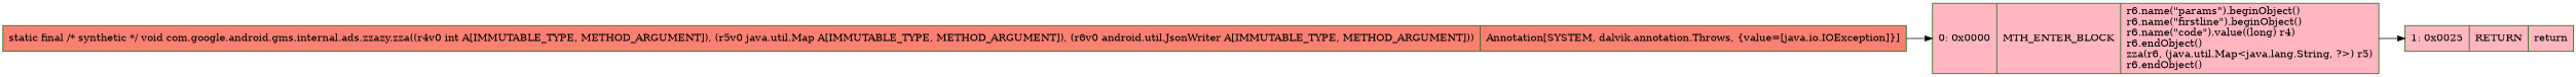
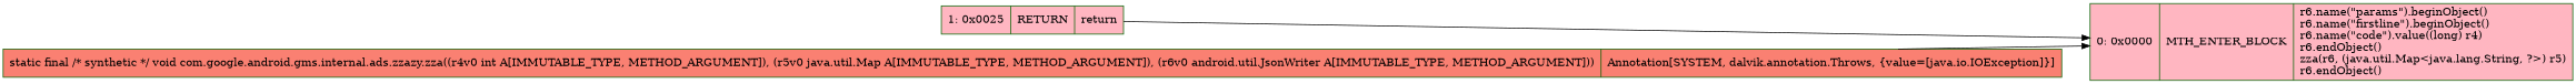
  digraph {
    rankdir=LR
    node [shape=record style=filled fillcolor=lightpink color=darkgreen]
    n1 [label="{0\:\ 0x0000|MTH_ENTER_BLOCK\l|r6.name(\"params\").beginObject()\lr6.name(\"firstline\").beginObject()\lr6.name(\"code\").value((long) r4)\lr6.endObject()\lzza(r6, (java.util.Map\<java.lang.String, ?\>) r5)\lr6.endObject()\l}"]
    n2 [label="{1\:\ 0x0025|RETURN\l|return\l}"]
    n3 [label="{static final \/* synthetic *\/ void com.google.android.gms.internal.ads.zzazy.zza((r4v0 int A[IMMUTABLE_TYPE, METHOD_ARGUMENT]), (r5v0 java.util.Map A[IMMUTABLE_TYPE, METHOD_ARGUMENT]), (r6v0 android.util.JsonWriter A[IMMUTABLE_TYPE, METHOD_ARGUMENT]))  | Annotation[SYSTEM, dalvik.annotation.Throws, \{value=[java.io.IOException]\}]\l}" fillcolor=salmon]
-   n1 -> n2
+   n2 -> n1
    n3 -> n1
  }
